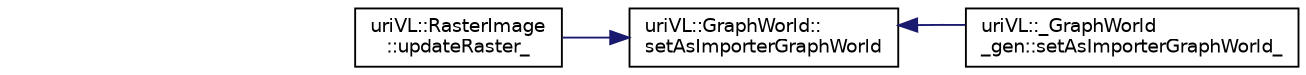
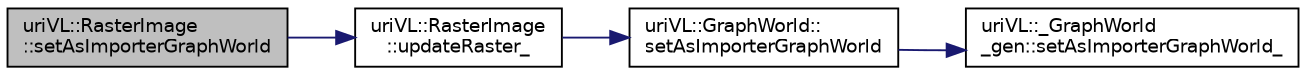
  digraph {
    rankdir=LR
    node [color=black fillcolor=white fontname=Helvetica fontsize=10 shape=record style=filled]
    edge [color=midnightblue fontname=Helvetica fontsize=10 labelfontname=Helvetica labelfontsize=10 style=solid]
+   n1 [fillcolor=grey75 fontcolor=black height=0.2 label="uriVL::RasterImage\l::setAsImporterGraphWorld" width=0.4]
    n2 [height=0.2 label="uriVL::RasterImage\l::updateRaster_" width=0.4]
    n3 [height=0.2 label="uriVL::GraphWorld::\lsetAsImporterGraphWorld" width=0.4]
    n4 [height=0.2 label="uriVL::_GraphWorld\l_gen::setAsImporterGraphWorld_" width=0.4]
+   n1 -> n2
    n2 -> n3
-   n4 -> n3
+   n3 -> n4
  }
